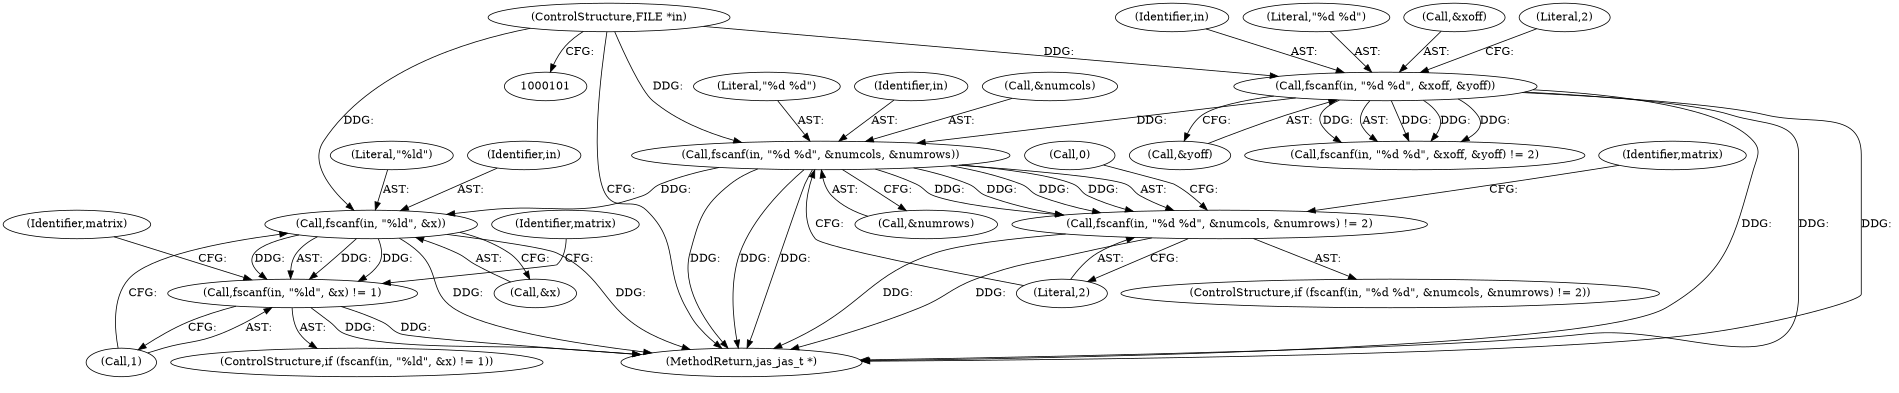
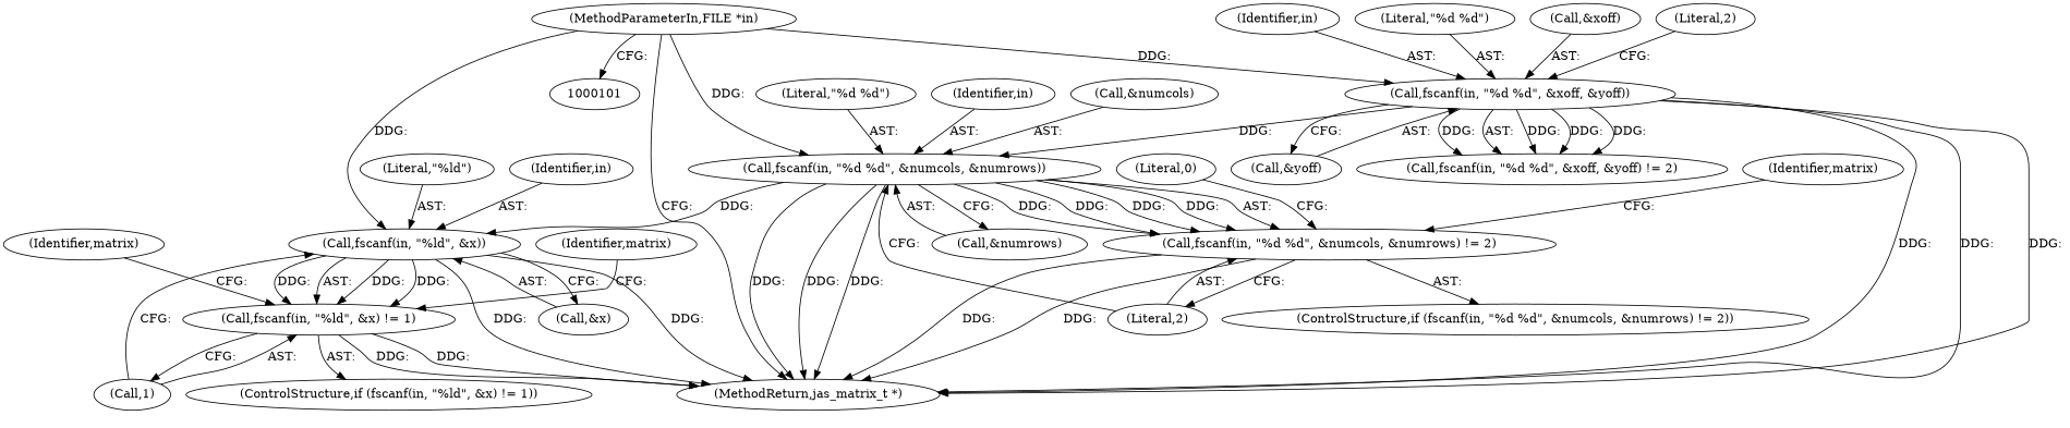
  digraph {
    n1 [label="(Call,fscanf(in, \"%d %d\", &numcols, &numrows))"]
    n2 [label="(Call,fscanf(in, \"%d %d\", &numcols, &numrows) != 2)"]
    n3 [label="(Call,fscanf(in, \"%ld\", &x))"]
    n4 [label="(Call,&numrows)"]
-   n5 [label="(MethodReturn,jas_jas_t *)"]
+   n5 [label="(MethodReturn,jas_matrix_t *)"]
    n6 [label="(Literal,2)"]
    n7 [label="(ControlStructure,if (fscanf(in, \"%d %d\", &numcols, &numrows) != 2))"]
    n8 [label="(Call,fscanf(in, \"%ld\", &x) != 1)"]
    n9 [label="(Call,&x)"]
    n10 [label="(Call,fscanf(in, \"%d %d\", &xoff, &yoff))"]
    n11 [label="(Call,&yoff)"]
    n12 [label="(Call,fscanf(in, \"%d %d\", &xoff, &yoff) != 2)"]
-   n13 [label="(ControlStructure,FILE *in)"]
+   n13 [label="(MethodParameterIn,FILE *in)"]
    1000101
    n15 [label="(Call,1)"]
    n16 [label="(ControlStructure,if (fscanf(in, \"%ld\", &x) != 1))"]
    n17 [label="(Call,&numcols)"]
    n18 [label="(Literal,\"%ld\")"]
    n19 [label="(Identifier,matrix)"]
    n20 [label="(Identifier,in)"]
    n21 [label="(Literal,\"%d %d\")"]
    n22 [label="(Literal,\"%d %d\")"]
-   n23 [label="(Call,0)"]
+   n23 [label="(Literal,0)"]
    n24 [label="(Identifier,in)"]
    n25 [label="(Call,&xoff)"]
    n26 [label="(Literal,2)"]
    n27 [label="(Identifier,matrix)"]
    n28 [label="(Identifier,matrix)"]
    n29 [label="(Identifier,in)"]
    n1 -> n2 [label="AST: "]
    n1 -> n2 [label="DDG: "]
    n1 -> n2 [label="DDG: "]
    n1 -> n2 [label="DDG: "]
    n1 -> n2 [label="DDG: "]
    n1 -> n3 [label="DDG: "]
    n1 -> n4 [label="CFG: "]
    n1 -> n5 [label="DDG: "]
    n1 -> n5 [label="DDG: "]
    n1 -> n5 [label="DDG: "]
    n2 -> n5 [label="DDG: "]
    n2 -> n5 [label="DDG: "]
    n2 -> n6 [label="CFG: "]
    n2 -> n7 [label="AST: "]
    n3 -> n5 [label="DDG: "]
    n3 -> n5 [label="DDG: "]
    n3 -> n8 [label="AST: "]
    n3 -> n8 [label="DDG: "]
    n3 -> n8 [label="DDG: "]
    n3 -> n8 [label="DDG: "]
    n3 -> n9 [label="CFG: "]
    n4 -> n1 [label="AST: "]
    n6 -> n1 [label="CFG: "]
    n6 -> n2 [label="AST: "]
    n8 -> n5 [label="DDG: "]
    n8 -> n5 [label="DDG: "]
    n8 -> n15 [label="CFG: "]
    n8 -> n16 [label="AST: "]
    n9 -> n3 [label="AST: "]
    n10 -> n1 [label="DDG: "]
    n10 -> n5 [label="DDG: "]
    n10 -> n5 [label="DDG: "]
    n10 -> n5 [label="DDG: "]
    n10 -> n11 [label="CFG: "]
    n10 -> n12 [label="AST: "]
    n10 -> n12 [label="DDG: "]
    n10 -> n12 [label="DDG: "]
    n10 -> n12 [label="DDG: "]
    n10 -> n12 [label="DDG: "]
    n11 -> n10 [label="AST: "]
    n13 -> n1 [label="DDG: "]
    n13 -> n3 [label="DDG: "]
    n13 -> n5 [label="CFG: "]
    n13 -> n10 [label="DDG: "]
    n13 -> 1000101 [label="CFG: "]
    n15 -> n3 [label="CFG: "]
    n15 -> n8 [label="AST: "]
    n17 -> n1 [label="AST: "]
    n18 -> n3 [label="AST: "]
    n19 -> n8 [label="CFG: "]
    n20 -> n10 [label="AST: "]
    n21 -> n10 [label="AST: "]
    n22 -> n1 [label="AST: "]
    n23 -> n2 [label="CFG: "]
    n24 -> n3 [label="AST: "]
    n25 -> n10 [label="AST: "]
    n26 -> n10 [label="CFG: "]
    n27 -> n8 [label="CFG: "]
    n28 -> n2 [label="CFG: "]
    n29 -> n1 [label="AST: "]
  }
